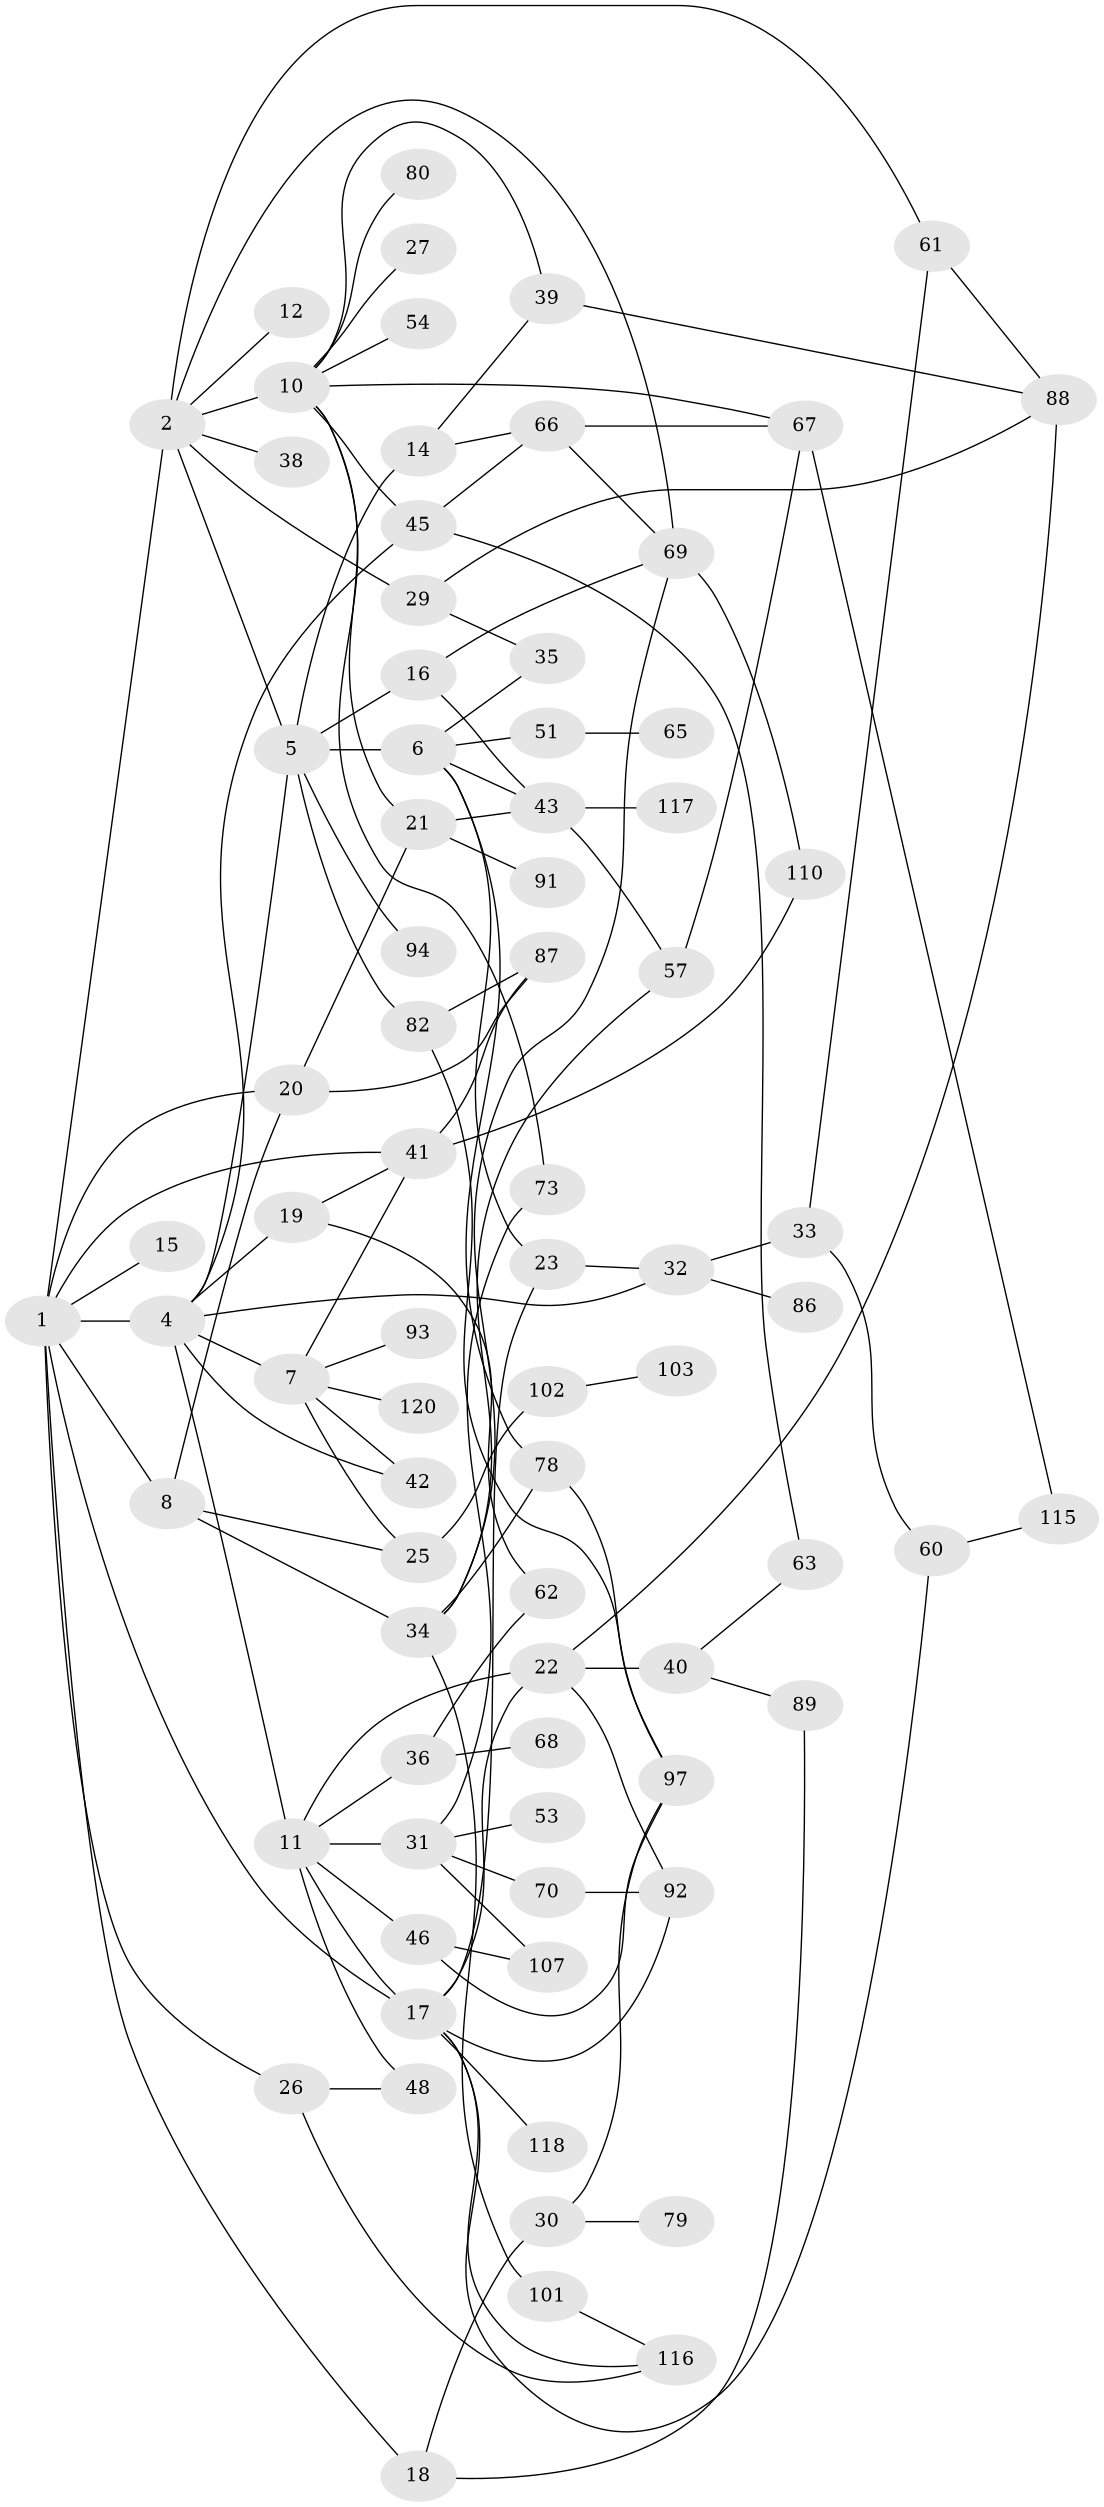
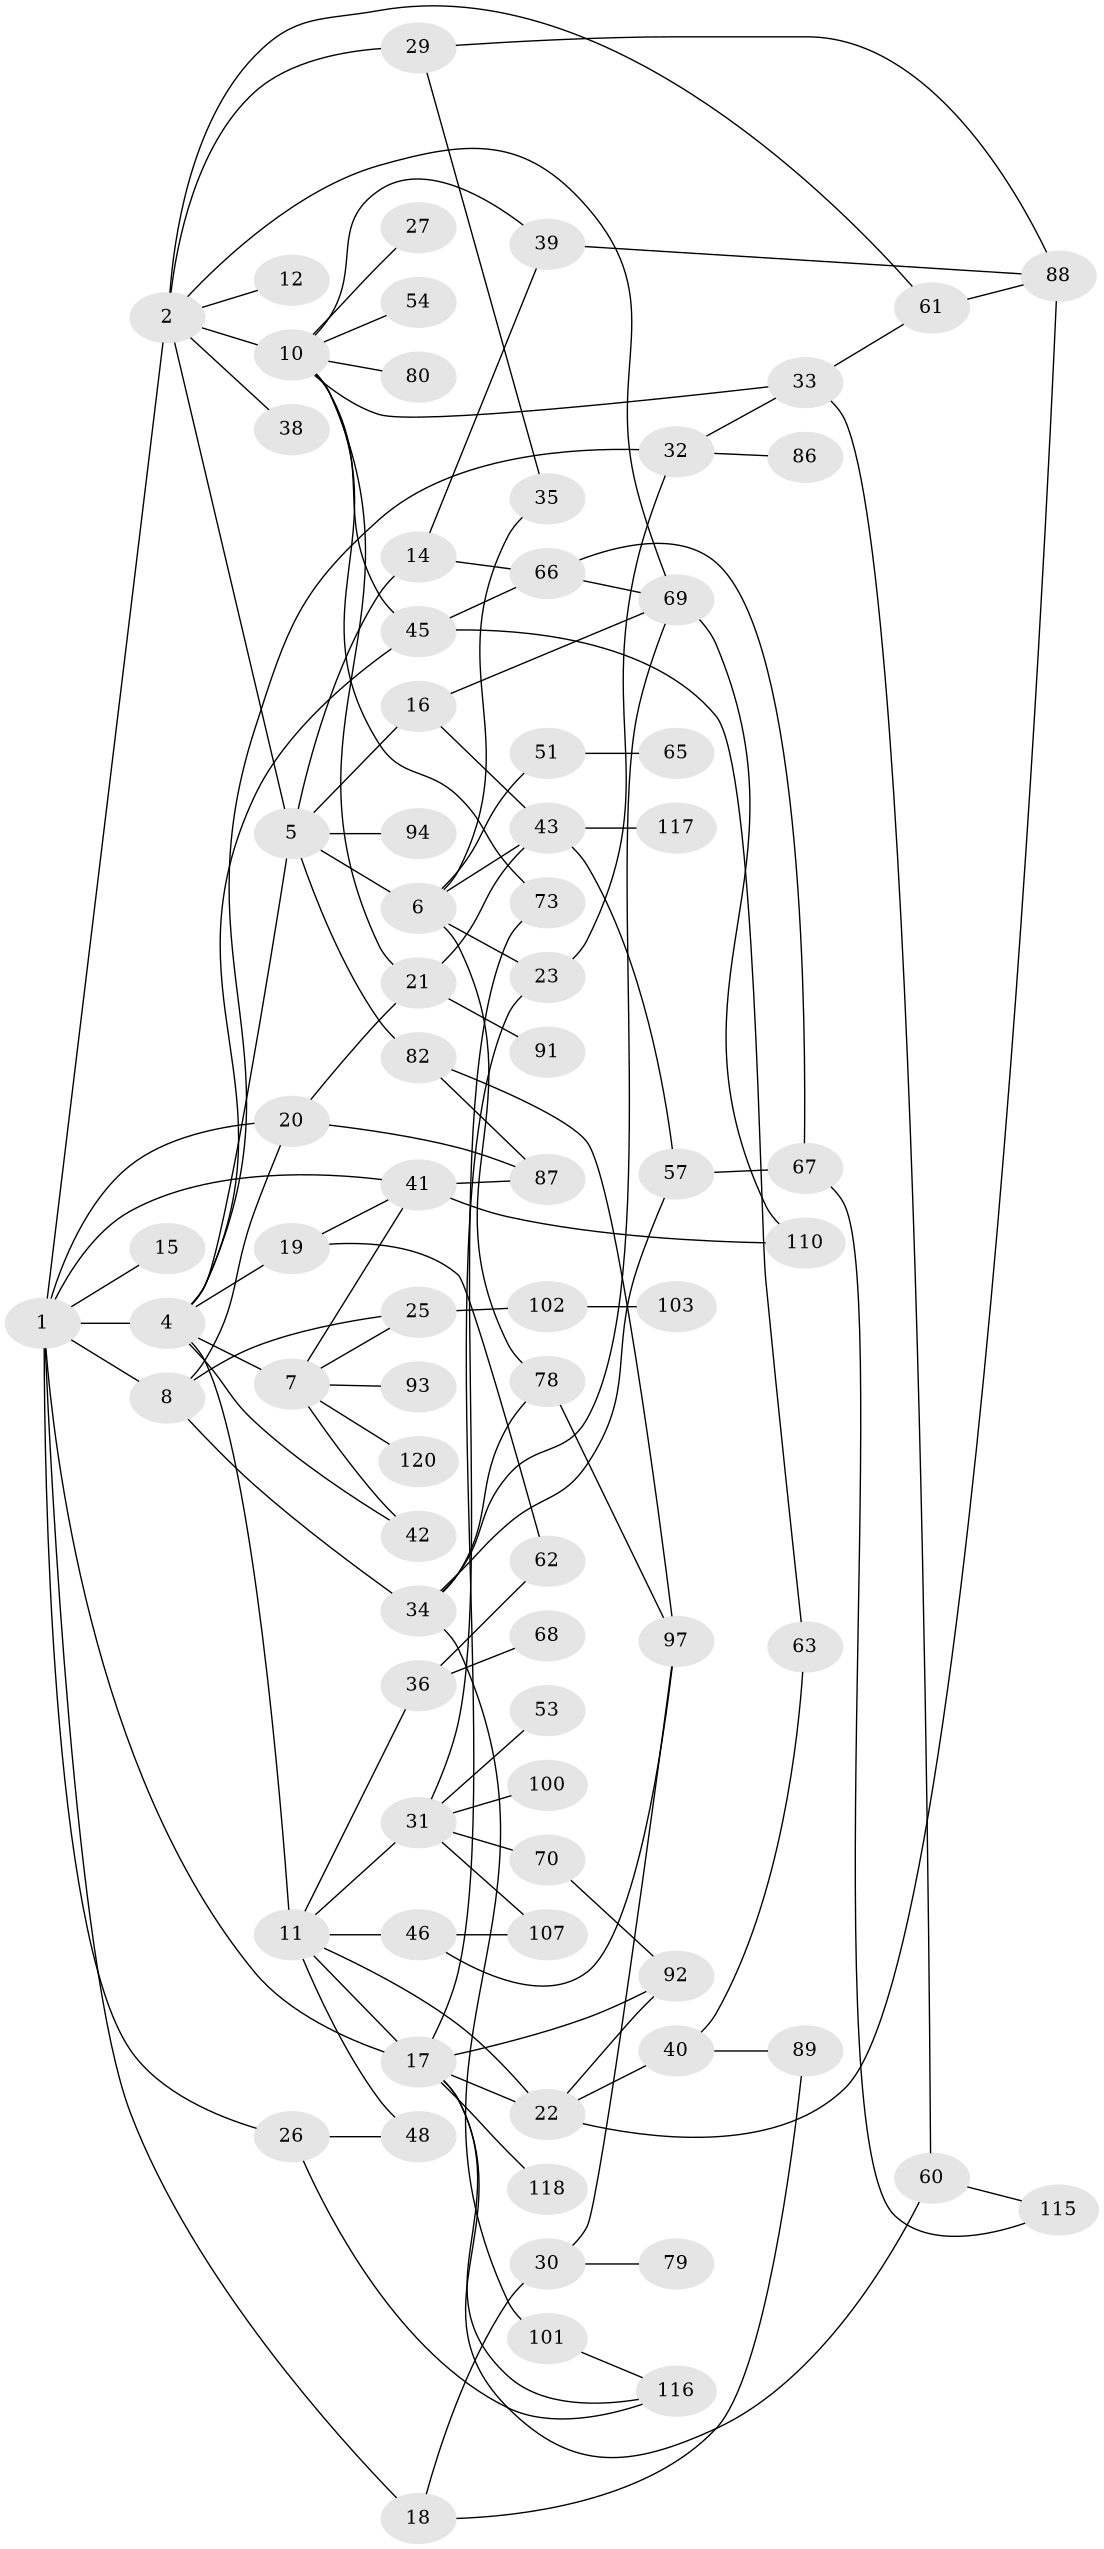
  graph {
    rankdir=LR
    node [color=gray90 style=filled]
    1 [super="+3"]
    2 [super="+13"]
    4 [super="+94"]
    8 [super="+111"]
    15
    17 [super="+112"]
    18 [super="+55"]
    20 [super="+114"]
    26
    41
    5 [super="+9"]
    10 [super="+28"]
    12
    29 [super="+76"]
    38
    61 [super="+64"]
    69 [super="+75"]
    7 [super="+74"]
    11 [super="+109"]
    19 [super="+106"]
    32 [super="+84"]
    42 [super="+51"]
    45 [super="+83"]
    25 [super="+90"]
    34 [super="+49"]
    23
    22 [super="+37"]
    60 [super="+81"]
    92
    116
    118
    30 [super="+58"]
    89 [super="+119"]
    21 [super="+24"]
    87 [super="+95"]
    48 [super="+56"]
    110
    6 [super="+47"]
    14 [super="+50"]
    16
    n41 [label=94]
    82 [super="+108"]
    27
    39 [super="+96"]
    54
    67 [super="+104"]
    73
    80 [super="+113"]
    35 [super="+59"]
    88 [super="+98"]
    93
    120
    31 [super="+77"]
    36
    46 [super="+99"]
    62 [super="+71"]
    33
    86
    66
    63 [super="+105"]
    43 [super="+72"]
    n62 [label=51]
    78
    97
    57 [super="+85"]
    117
    65
    102
    101
    91
    115
    40
    53
    70
+   100
    107
    68
    79
    103
    1 -- 2
    1 -- 4
    1 -- 8
    1 -- 15
    1 -- 17
    1 -- 18
    1 -- 20
    1 -- 26
    1 -- 41
    2 -- 5
    2 -- 10
    2 -- 12
    2 -- 29
    2 -- 38
    2 -- 61
    2 -- 69
    4 -- 5
    4 -- 7
    4 -- 11
    4 -- 19
    4 -- 32
    4 -- 42
    4 -- 45
    8 -- 20
    8 -- 25
    8 -- 34
    17 -- 23
    17 -- 22
    17 -- 60
    17 -- 92
    17 -- 116
    17 -- 118
    18 -- 30
    18 -- 89
    20 -- 21
    20 -- 87
    26 -- 116
    26 -- 48
    41 -- 87
    41 -- 110
    5 -- 6
    5 -- 14
    5 -- 16
    5 -- n41
    5 -- 82
    10 -- 45
    10 -- 21
    10 -- 27
    10 -- 39
    10 -- 54
-   10 -- 67
+   10 -- 33
    10 -- 73
    10 -- 80
    29 -- 35
    29 -- 88
    61 -- 88
    69 -- 110
    7 -- 41
    7 -- 42
    7 -- 25
    7 -- 93
    7 -- 120
    11 -- 17
    11 -- 22
    11 -- 48
    11 -- 31
    11 -- 36
    11 -- 46
    19 -- 41
    19 -- 62
    32 -- 33
    32 -- 86
    45 -- 66
    45 -- 63
    25 -- 102
    34 -- 69
    34 -- 78
    34 -- 57 [weight=2]
    34 -- 101
    23 -- 32
    22 -- 92
    22 -- 88
    22 -- 40
    60 -- 115
    30 -- 97
    30 -- 79
    21 -- 43
    21 -- 91
    6 -- 23
    6 -- 35
    6 -- 43
    6 -- n62
    6 -- 78
    14 -- 39
    14 -- 66
    16 -- 69
    16 -- 43
    82 -- 87
    82 -- 97
    39 -- 88
    67 -- 115
    31 -- 73
    31 -- 53
    31 -- 70
+   31 -- 100
    31 -- 107
    36 -- 62
    36 -- 68
    46 -- 97
    46 -- 107
    33 -- 61
    33 -- 60
    66 -- 69
    66 -- 67
    43 -- 57
    43 -- 117
    n62 -- 65
    78 -- 97
    57 -- 67
    102 -- 103
    101 -- 116
    40 -- 89
    40 -- 63
    70 -- 92
  }
